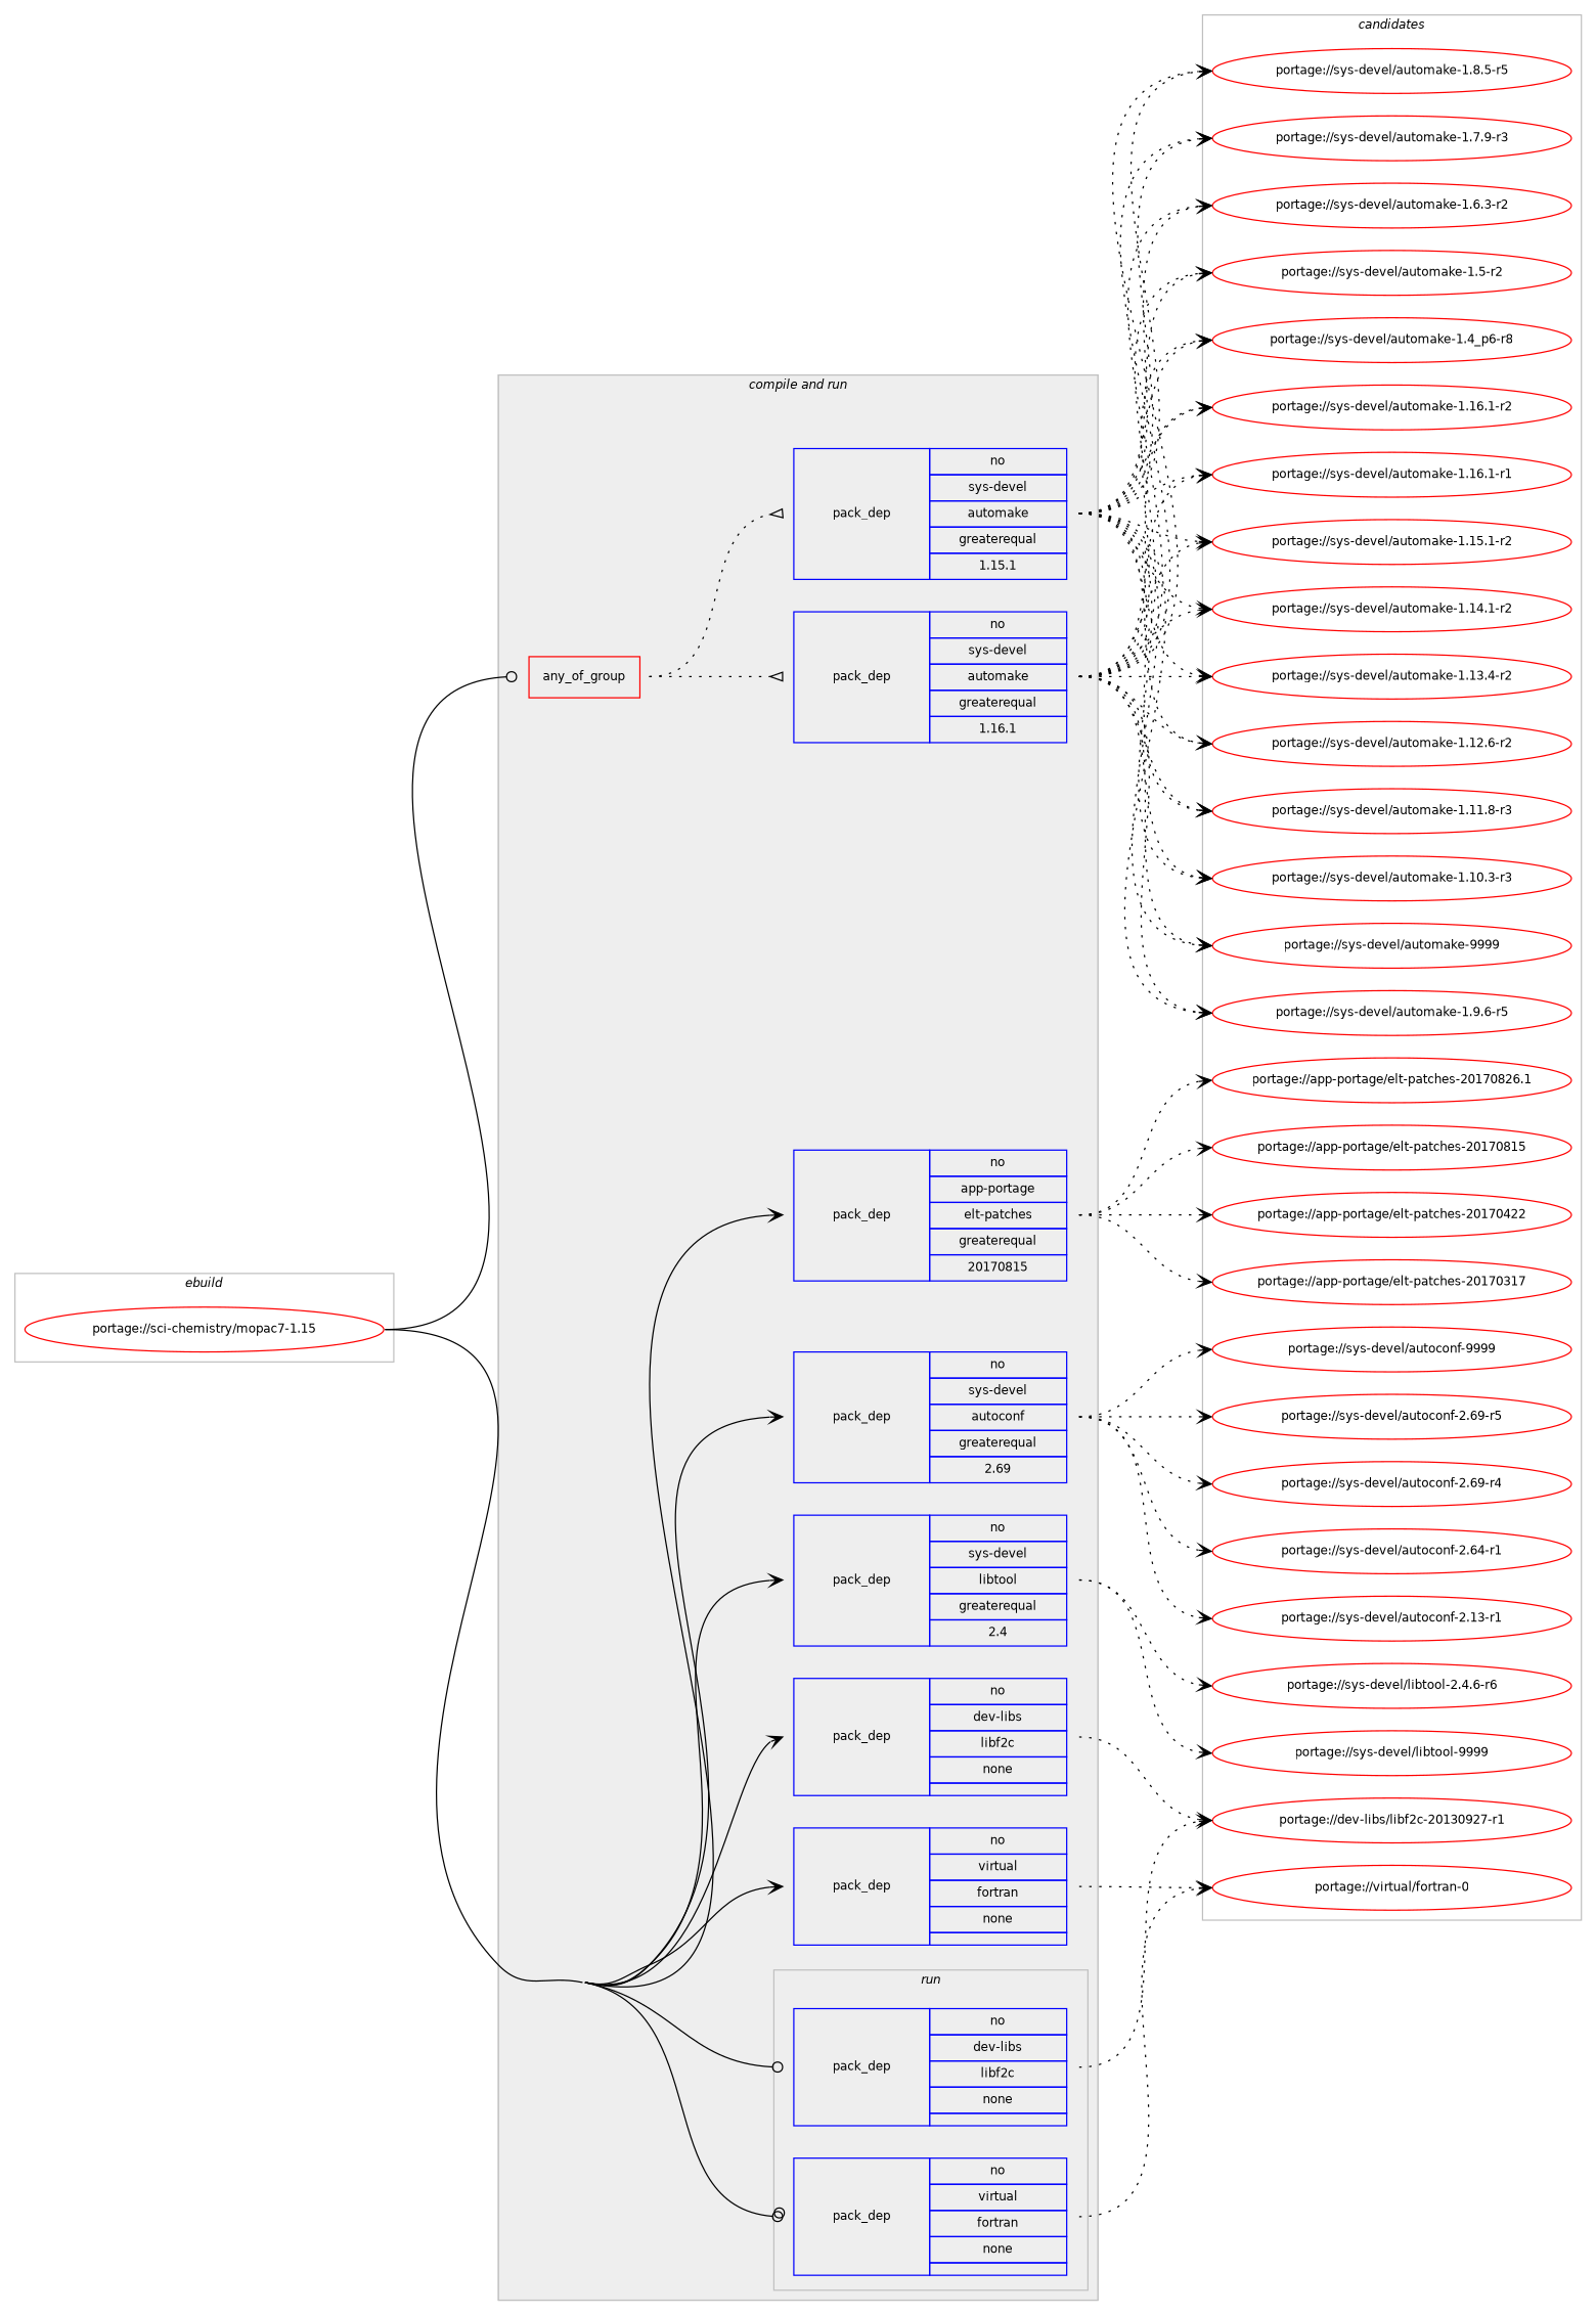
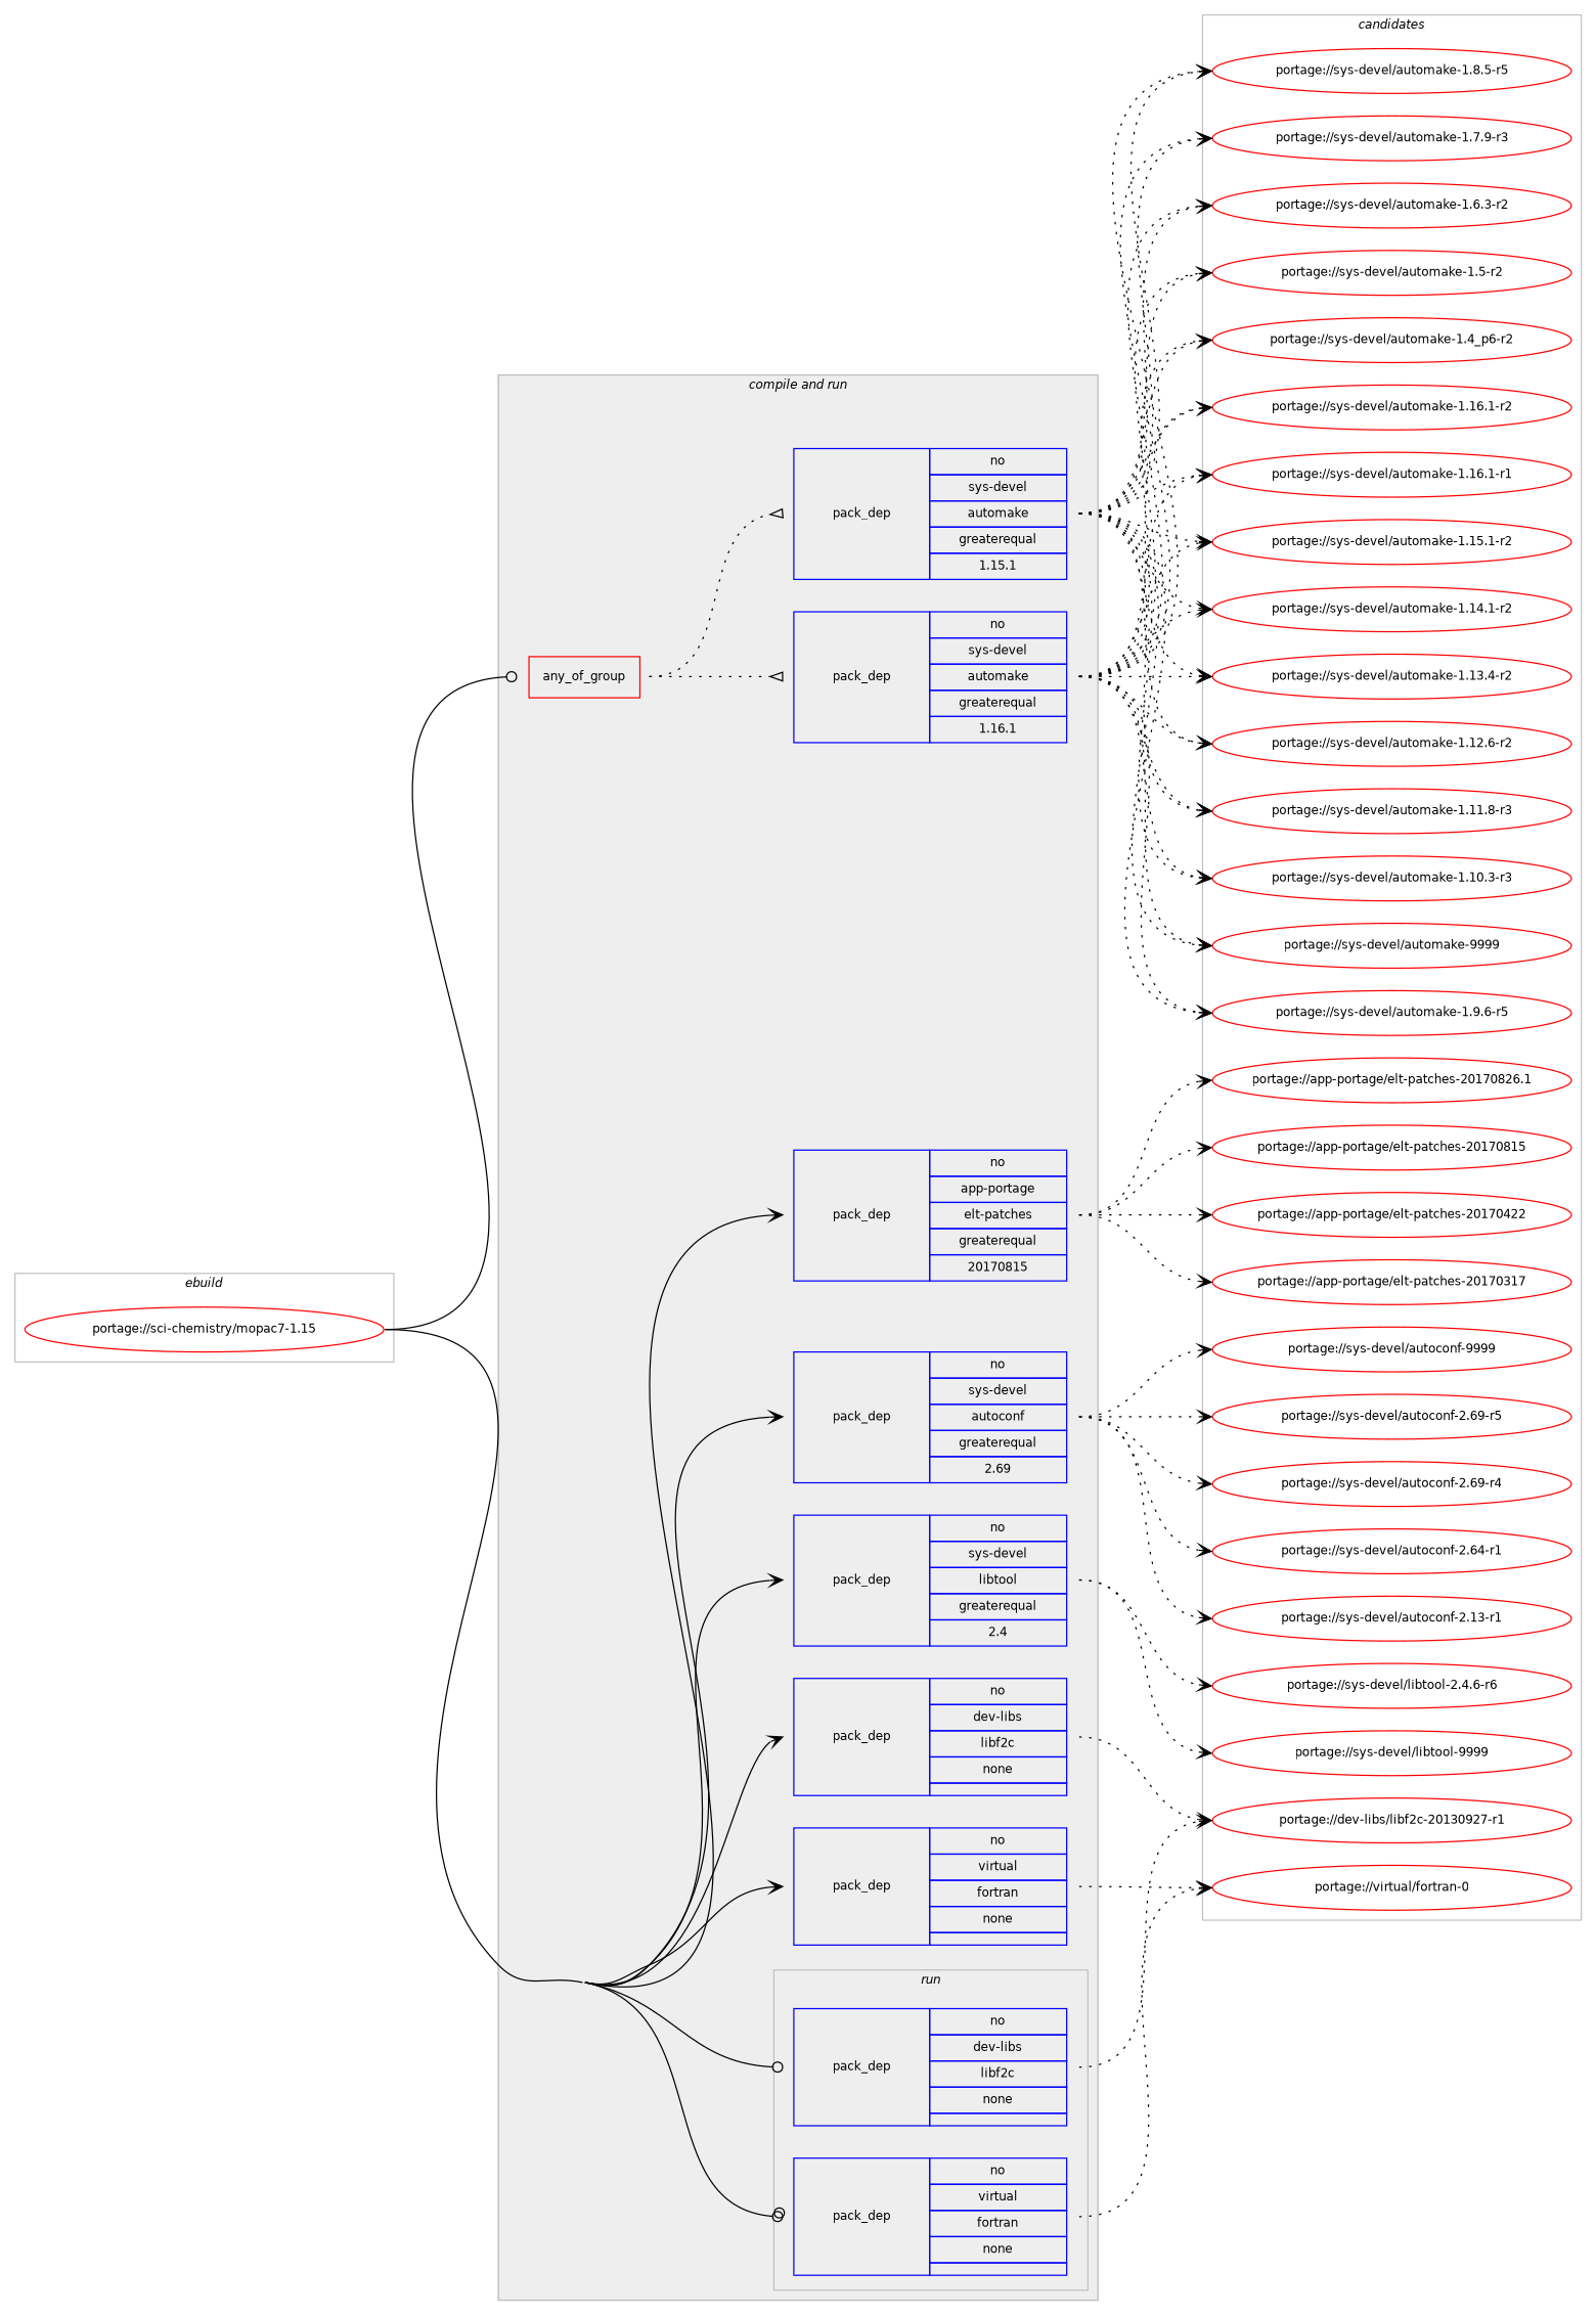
  digraph {
    compound=true
    concentrate=true
    fontname=Helvetica
    fontsize=10
    newrank=true
    rankdir=LR
    ranksep=1.5
    node [color=red fontname=Helvetica fontsize=10]
    edge [arrowhead=vee headport=w style=dotted tailport=e weight=100]
    n1 [label="portage://sci-chemistry/mopac7-1.15" width=4]
    n2 [color=blue label=<<TABLE BORDER="0" CELLBORDER="1" CELLSPACING="0" CELLPADDING="4" WIDTH="220"><TR><TD ROWSPAN="6" CELLPADDING="30">pack_dep</TD></TR><TR><TD WIDTH="110">no</TD></TR><TR><TD>sys-devel</TD></TR><TR><TD>automake</TD></TR><TR><TD>greaterequal</TD></TR><TR><TD>1.16.1</TD></TR></TABLE>> shape=none]
    n3 [color=blue label=<<TABLE BORDER="0" CELLBORDER="1" CELLSPACING="0" CELLPADDING="4" WIDTH="220"><TR><TD ROWSPAN="6" CELLPADDING="30">pack_dep</TD></TR><TR><TD WIDTH="110">no</TD></TR><TR><TD>sys-devel</TD></TR><TR><TD>automake</TD></TR><TR><TD>greaterequal</TD></TR><TR><TD>1.15.1</TD></TR></TABLE>> shape=none]
    n4 [label=<<TABLE BORDER="0" CELLBORDER="1" CELLSPACING="0" CELLPADDING="4"><TR><TD CELLPADDING="10">any_of_group</TD></TR></TABLE>> shape=none]
    n5 [color=blue label=<<TABLE BORDER="0" CELLBORDER="1" CELLSPACING="0" CELLPADDING="4" WIDTH="220"><TR><TD ROWSPAN="6" CELLPADDING="30">pack_dep</TD></TR><TR><TD WIDTH="110">no</TD></TR><TR><TD>app-portage</TD></TR><TR><TD>elt-patches</TD></TR><TR><TD>greaterequal</TD></TR><TR><TD>20170815</TD></TR></TABLE>> shape=none]
    n6 [color=blue label=<<TABLE BORDER="0" CELLBORDER="1" CELLSPACING="0" CELLPADDING="4" WIDTH="220"><TR><TD ROWSPAN="6" CELLPADDING="30">pack_dep</TD></TR><TR><TD WIDTH="110">no</TD></TR><TR><TD>dev-libs</TD></TR><TR><TD>libf2c</TD></TR><TR><TD>none</TD></TR><TR><TD></TD></TR></TABLE>> shape=none]
    n7 [color=blue label=<<TABLE BORDER="0" CELLBORDER="1" CELLSPACING="0" CELLPADDING="4" WIDTH="220"><TR><TD ROWSPAN="6" CELLPADDING="30">pack_dep</TD></TR><TR><TD WIDTH="110">no</TD></TR><TR><TD>sys-devel</TD></TR><TR><TD>autoconf</TD></TR><TR><TD>greaterequal</TD></TR><TR><TD>2.69</TD></TR></TABLE>> shape=none]
    n8 [color=blue label=<<TABLE BORDER="0" CELLBORDER="1" CELLSPACING="0" CELLPADDING="4" WIDTH="220"><TR><TD ROWSPAN="6" CELLPADDING="30">pack_dep</TD></TR><TR><TD WIDTH="110">no</TD></TR><TR><TD>sys-devel</TD></TR><TR><TD>libtool</TD></TR><TR><TD>greaterequal</TD></TR><TR><TD>2.4</TD></TR></TABLE>> shape=none]
    n9 [color=blue label=<<TABLE BORDER="0" CELLBORDER="1" CELLSPACING="0" CELLPADDING="4" WIDTH="220"><TR><TD ROWSPAN="6" CELLPADDING="30">pack_dep</TD></TR><TR><TD WIDTH="110">no</TD></TR><TR><TD>virtual</TD></TR><TR><TD>fortran</TD></TR><TR><TD>none</TD></TR><TR><TD></TD></TR></TABLE>> shape=none]
    n10 [color=blue label=<<TABLE BORDER="0" CELLBORDER="1" CELLSPACING="0" CELLPADDING="4" WIDTH="220"><TR><TD ROWSPAN="6" CELLPADDING="30">pack_dep</TD></TR><TR><TD WIDTH="110">no</TD></TR><TR><TD>dev-libs</TD></TR><TR><TD>libf2c</TD></TR><TR><TD>none</TD></TR><TR><TD></TD></TR></TABLE>> shape=none]
    n11 [color=blue label=<<TABLE BORDER="0" CELLBORDER="1" CELLSPACING="0" CELLPADDING="4" WIDTH="220"><TR><TD ROWSPAN="6" CELLPADDING="30">pack_dep</TD></TR><TR><TD WIDTH="110">no</TD></TR><TR><TD>virtual</TD></TR><TR><TD>fortran</TD></TR><TR><TD>none</TD></TR><TR><TD></TD></TR></TABLE>> shape=none]
    n12 [label="portage://sys-devel/automake-9999" width=4]
    n13 [label="portage://sys-devel/automake-1.9.6-r5" width=4]
    n14 [label="portage://sys-devel/automake-1.8.5-r5" width=4]
    n15 [label="portage://sys-devel/automake-1.7.9-r3" width=4]
    n16 [label="portage://sys-devel/automake-1.6.3-r2" width=4]
    n17 [label="portage://sys-devel/automake-1.5-r2" width=4]
-   n18 [label="portage://sys-devel/automake-1.4_p6-r8" width=4]
+   n18 [label="portage://sys-devel/automake-1.4_p6-r2" width=4]
    n19 [label="portage://sys-devel/automake-1.16.1-r2" width=4]
    n20 [label="portage://sys-devel/automake-1.16.1-r1" width=4]
    n21 [label="portage://sys-devel/automake-1.15.1-r2" width=4]
    n22 [label="portage://sys-devel/automake-1.14.1-r2" width=4]
    n23 [label="portage://sys-devel/automake-1.13.4-r2" width=4]
    n24 [label="portage://sys-devel/automake-1.12.6-r2" width=4]
    n25 [label="portage://sys-devel/automake-1.11.8-r3" width=4]
    n26 [label="portage://sys-devel/automake-1.10.3-r3" width=4]
    n27 [label="portage://app-portage/elt-patches-20170826.1" width=4]
    n28 [label="portage://app-portage/elt-patches-20170815" width=4]
    n29 [label="portage://app-portage/elt-patches-20170422" width=4]
    n30 [label="portage://app-portage/elt-patches-20170317" width=4]
    n31 [label="portage://dev-libs/libf2c-20130927-r1" width=4]
    n32 [label="portage://sys-devel/autoconf-9999" width=4]
    n33 [label="portage://sys-devel/autoconf-2.69-r5" width=4]
    n34 [label="portage://sys-devel/autoconf-2.69-r4" width=4]
    n35 [label="portage://sys-devel/autoconf-2.64-r1" width=4]
    n36 [label="portage://sys-devel/autoconf-2.13-r1" width=4]
    n37 [label="portage://sys-devel/libtool-9999" width=4]
    n38 [label="portage://sys-devel/libtool-2.4.6-r6" width=4]
    n39 [label="portage://virtual/fortran-0" width=4]
    subgraph cluster_1 {
      color=gray
      label=<<i>ebuild</i>>
      rank=same
      n1
    }
    subgraph cluster_2 {
      color=gray
      label=<<i>dependencies</i>>
      subgraph cluster_3 {
        color=gray
        fillcolor="#eeeeee"
        label=<<i>compile</i>>
        style=filled
        subgraph sub_4 {
          color=gray
          fillcolor="#eeeeee"
          label=<<i>compile</i>>
          style=filled
          n4
          subgraph sub_5 {
            color=gray
            fillcolor="#eeeeee"
            label=<<i>compile</i>>
            style=filled
            n2
          }
          subgraph sub_6 {
            color=gray
            fillcolor="#eeeeee"
            label=<<i>compile</i>>
            style=filled
            n3
          }
        }
        subgraph sub_7 {
          color=gray
          fillcolor="#eeeeee"
          label=<<i>compile</i>>
          style=filled
          n5
        }
        subgraph sub_8 {
          color=gray
          fillcolor="#eeeeee"
          label=<<i>compile</i>>
          style=filled
          n6
        }
        subgraph sub_9 {
          color=gray
          fillcolor="#eeeeee"
          label=<<i>compile</i>>
          style=filled
          n7
        }
        subgraph sub_10 {
          color=gray
          fillcolor="#eeeeee"
          label=<<i>compile</i>>
          style=filled
          n8
        }
        subgraph sub_11 {
          color=gray
          fillcolor="#eeeeee"
          label=<<i>compile</i>>
          style=filled
          n9
        }
      }
      subgraph cluster_12 {
        color=gray
        fillcolor="#eeeeee"
        label=<<i>compile and run</i>>
        style=filled
      }
      subgraph cluster_13 {
        color=gray
        fillcolor="#eeeeee"
        label=<<i>run</i>>
        style=filled
        subgraph sub_14 {
          color=gray
          fillcolor="#eeeeee"
          label=<<i>run</i>>
          style=filled
          n10
        }
        subgraph sub_15 {
          color=gray
          fillcolor="#eeeeee"
          label=<<i>run</i>>
          style=filled
          n11
        }
      }
    }
    subgraph cluster_16 {
      color=gray
      label=<<i>candidates</i>>
      rank=same
      subgraph sub_17 {
        color=black
        label=<<i>candidates</i>>
        nodesep=1
        rank=same
        n12
        n13
        n14
        n15
        n16
        n17
        n18
        n19
        n20
        n21
        n22
        n23
        n24
        n25
        n26
      }
      subgraph sub_18 {
        color=black
        label=<<i>candidates</i>>
        nodesep=1
        rank=same
        n12
        n13
        n14
        n15
        n16
        n17
        n18
        n19
        n20
        n21
        n22
        n23
        n24
        n25
        n26
      }
      subgraph sub_19 {
        color=black
        label=<<i>candidates</i>>
        nodesep=1
        rank=same
        n27
        n28
        n29
        n30
      }
      subgraph sub_20 {
        color=black
        label=<<i>candidates</i>>
        nodesep=1
        rank=same
        n31
      }
      subgraph sub_21 {
        color=black
        label=<<i>candidates</i>>
        nodesep=1
        rank=same
        n32
        n33
        n34
        n35
        n36
      }
      subgraph sub_22 {
        color=black
        label=<<i>candidates</i>>
        nodesep=1
        rank=same
        n37
        n38
      }
      subgraph sub_23 {
        color=black
        label=<<i>candidates</i>>
        nodesep=1
        rank=same
        n39
      }
      subgraph sub_24 {
        color=black
        label=<<i>candidates</i>>
        nodesep=1
        rank=same
        n31
      }
      subgraph sub_25 {
        color=black
        label=<<i>candidates</i>>
        nodesep=1
        rank=same
        n39
      }
    }
    n1 -> n4 [arrowhead=odot style=solid weight=20]
    n1 -> n5 [style=solid weight=20]
    n1 -> n6 [style=solid weight=20]
    n1 -> n7 [style=solid weight=20]
    n1 -> n8 [style=solid weight=20]
    n1 -> n9 [style=solid weight=20]
    n1 -> n10 [arrowhead=odot style=solid weight=20]
    n1 -> n11 [arrowhead=odot style=solid weight=20]
    n2 -> n12
    n2 -> n13
    n2 -> n14
    n2 -> n15
    n2 -> n16
    n2 -> n17
    n2 -> n18
    n2 -> n19
    n2 -> n20
    n2 -> n21
    n2 -> n22
    n2 -> n23
    n2 -> n24
    n2 -> n25
    n2 -> n26
    n3 -> n12
    n3 -> n13
    n3 -> n14
    n3 -> n15
    n3 -> n16
    n3 -> n17
    n3 -> n18
    n3 -> n19
    n3 -> n20
    n3 -> n21
    n3 -> n22
    n3 -> n23
    n3 -> n24
    n3 -> n25
    n3 -> n26
    n4 -> n2 [arrowhead=oinv weight=20]
    n4 -> n3 [arrowhead=oinv weight=20]
    n5 -> n27
    n5 -> n28
    n5 -> n29
    n5 -> n30
    n6 -> n31
    n7 -> n32
    n7 -> n33
    n7 -> n34
    n7 -> n35
    n7 -> n36
    n8 -> n37
    n8 -> n38
    n9 -> n39
    n10 -> n31
    n11 -> n39
  }
